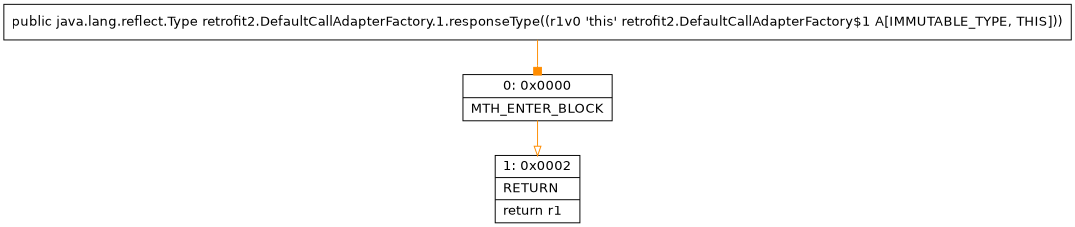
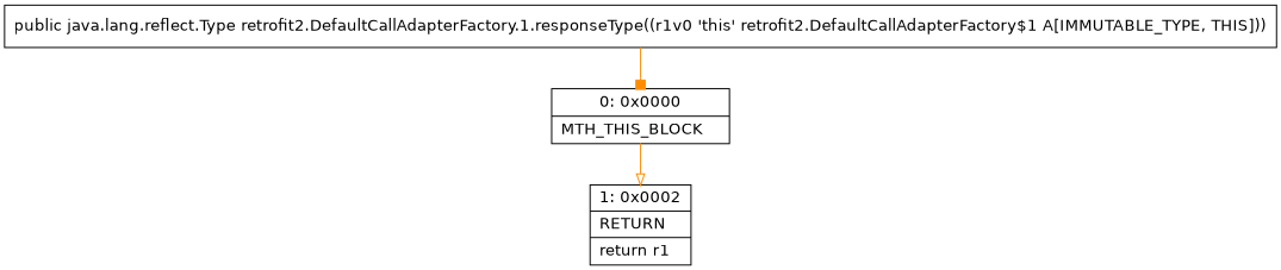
  digraph {
    fontname="DejaVu Sans"
    node [shape=record fontname="DejaVu Sans"]
    edge [color=darkorange fontname="DejaVu Sans"]
-   n1 [label="{0\:\ 0x0000|MTH_ENTER_BLOCK\l}"]
+   n1 [label="{0\:\ 0x0000|MTH_THIS_BLOCK\l}"]
    n2 [label="{1\:\ 0x0002|RETURN\l|return r1\l}"]
    n3 [label="{public java.lang.reflect.Type retrofit2.DefaultCallAdapterFactory.1.responseType((r1v0 'this' retrofit2.DefaultCallAdapterFactory$1 A[IMMUTABLE_TYPE, THIS])) }"]
    n1 -> n2 [arrowhead=onormal]
    n3 -> n1 [arrowhead=box]
  }
